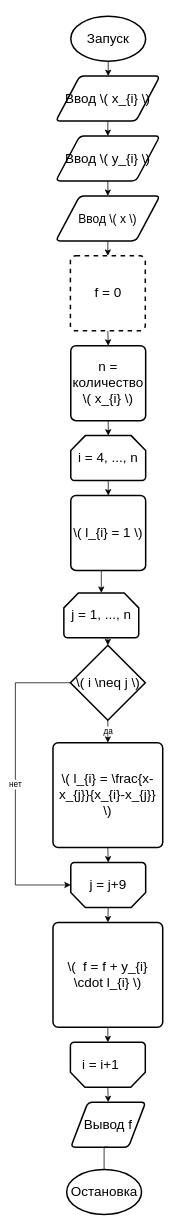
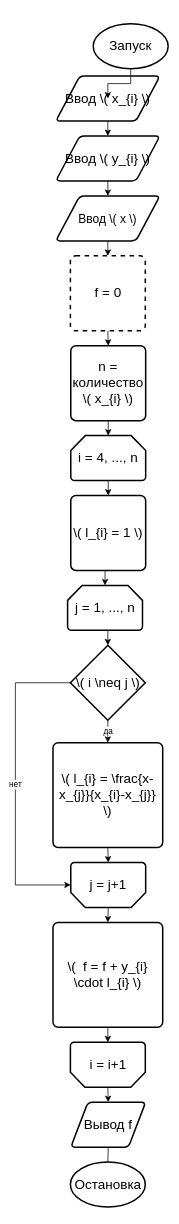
  <mxCell id="0" />
  <mxCell id="1" parent="0" />
  <mxCell id="2" style="edgeStyle=orthogonalEdgeStyle;rounded=0;orthogonalLoop=1;jettySize=auto;html=1;exitX=0.5;exitY=1;exitDx=0;exitDy=0;entryX=0.5;entryY=0;entryDx=0;entryDy=0;" parent="1" source="3" target="5" edge="1"><mxGeometry relative="1" as="geometry" /></mxCell>
  <mxCell id="3" value="&lt;font style=&quot;font-size: 18px;&quot;&gt;Ввод \( x_{i} \)&lt;/font&gt;" style="shape=parallelogram;html=1;strokeWidth=2;perimeter=parallelogramPerimeter;whiteSpace=wrap;rounded=1;arcSize=12;size=0.23;" parent="1" vertex="1"><mxGeometry x="74" y="100" width="139" height="60" as="geometry" /></mxCell>
  <mxCell id="4" style="edgeStyle=orthogonalEdgeStyle;rounded=0;orthogonalLoop=1;jettySize=auto;html=1;exitX=0.5;exitY=1;exitDx=0;exitDy=0;entryX=0.5;entryY=0;entryDx=0;entryDy=0;" parent="1" source="5" target="7" edge="1"><mxGeometry relative="1" as="geometry" /></mxCell>
  <mxCell id="5" value="&lt;font style=&quot;font-size: 18px;&quot;&gt;Ввод \( y_{i} \)&lt;/font&gt;" style="shape=parallelogram;html=1;strokeWidth=2;perimeter=parallelogramPerimeter;whiteSpace=wrap;rounded=1;arcSize=12;size=0.23;" parent="1" vertex="1"><mxGeometry x="74" y="180" width="139" height="60" as="geometry" /></mxCell>
  <mxCell id="6" style="edgeStyle=orthogonalEdgeStyle;rounded=0;orthogonalLoop=1;jettySize=auto;html=1;exitX=0.5;exitY=1;exitDx=0;exitDy=0;entryX=0.5;entryY=0;entryDx=0;entryDy=0;" parent="1" source="7" target="9" edge="1"><mxGeometry relative="1" as="geometry" /></mxCell>
  <mxCell id="7" value="&lt;font style=&quot;font-size: 16px;&quot;&gt;Ввод \( x \)&lt;/font&gt;" style="shape=parallelogram;html=1;strokeWidth=2;perimeter=parallelogramPerimeter;whiteSpace=wrap;rounded=1;arcSize=12;size=0.23;" parent="1" vertex="1"><mxGeometry x="74" y="260" width="139" height="60" as="geometry" /></mxCell>
  <mxCell id="8" style="edgeStyle=orthogonalEdgeStyle;rounded=0;orthogonalLoop=1;jettySize=auto;html=1;exitX=0.5;exitY=1;exitDx=0;exitDy=0;entryX=0.5;entryY=0;entryDx=0;entryDy=0;" edge="1" parent="1" source="9" target="34"><mxGeometry relative="1" as="geometry" /></mxCell>
  <mxCell id="9" value="&lt;font style=&quot;font-size: 18px;&quot;&gt;f = 0&lt;/font&gt;" style="rounded=1;whiteSpace=wrap;html=1;absoluteArcSize=1;arcSize=14;strokeWidth=2;dashed=1;" parent="1" vertex="1"><mxGeometry x="93.5" y="340" width="100" height="100" as="geometry" /></mxCell>
  <mxCell id="10" style="edgeStyle=orthogonalEdgeStyle;rounded=0;orthogonalLoop=1;jettySize=auto;html=1;exitX=0.5;exitY=0;exitDx=0;exitDy=0;exitPerimeter=0;entryX=0.5;entryY=0;entryDx=0;entryDy=0;" parent="1" source="11" target="24" edge="1"><mxGeometry relative="1" as="geometry" /></mxCell>
  <mxCell id="11" value="" style="strokeWidth=2;html=1;shape=mxgraph.flowchart.loop_limit;whiteSpace=wrap;rotation=-180;" parent="1" vertex="1"><mxGeometry x="94" y="1150" width="100" height="60" as="geometry" /></mxCell>
  <mxCell id="12" style="edgeStyle=orthogonalEdgeStyle;rounded=0;orthogonalLoop=1;jettySize=auto;html=1;exitX=0.5;exitY=1;exitDx=0;exitDy=0;exitPerimeter=0;entryX=0.5;entryY=0;entryDx=0;entryDy=0;" parent="1" source="13" target="14" edge="1"><mxGeometry relative="1" as="geometry" /></mxCell>
  <mxCell id="13" value="&lt;font style=&quot;font-size: 18px;&quot;&gt;i = 4, ..., n&lt;/font&gt;" style="strokeWidth=2;html=1;shape=mxgraph.flowchart.loop_limit;whiteSpace=wrap;" parent="1" vertex="1"><mxGeometry x="94" y="580" width="100" height="60" as="geometry" /></mxCell>
  <mxCell id="14" value="&lt;font style=&quot;font-size: 18px;&quot;&gt;\( l_{i} = 1 \)&lt;/font&gt;" style="rounded=1;whiteSpace=wrap;html=1;absoluteArcSize=1;arcSize=14;strokeWidth=2;" parent="1" vertex="1"><mxGeometry x="94" y="660" width="100" height="100" as="geometry" /></mxCell>
- <mxCell id="15" value="&lt;font style=&quot;font-size: 18px;&quot;&gt;j = 1, ..., n&lt;/font&gt;" style="strokeWidth=2;html=1;shape=mxgraph.flowchart.loop_limit;whiteSpace=wrap;" parent="1" vertex="1"><mxGeometry x="84.75" y="790" width="100" height="60" as="geometry" /></mxCell>
+ <mxCell id="15" value="&lt;font style=&quot;font-size: 18px;&quot;&gt;j = 1, ..., n&lt;/font&gt;" style="strokeWidth=2;html=1;shape=mxgraph.flowchart.loop_limit;whiteSpace=wrap;" parent="1" vertex="1"><mxGeometry x="89.75" y="780" width="100" height="60" as="geometry" /></mxCell>
  <mxCell id="16" style="edgeStyle=orthogonalEdgeStyle;rounded=0;orthogonalLoop=1;jettySize=auto;html=1;exitX=0.5;exitY=1;exitDx=0;exitDy=0;entryX=0.5;entryY=0;entryDx=0;entryDy=0;entryPerimeter=0;" parent="1" source="14" target="15" edge="1"><mxGeometry relative="1" as="geometry" /></mxCell>
  <mxCell id="17" value="да" style="edgeStyle=orthogonalEdgeStyle;rounded=0;orthogonalLoop=1;jettySize=auto;html=1;exitX=0.5;exitY=1;exitDx=0;exitDy=0;exitPerimeter=0;entryX=0.5;entryY=0;entryDx=0;entryDy=0;" parent="1" source="18" target="20" edge="1"><mxGeometry relative="1" as="geometry" /></mxCell>
  <mxCell id="18" value="&lt;font style=&quot;font-size: 18px;&quot;&gt;\( i \neq j \)&lt;/font&gt;" style="strokeWidth=2;html=1;shape=mxgraph.flowchart.decision;whiteSpace=wrap;" parent="1" vertex="1"><mxGeometry x="93.5" y="860" width="100" height="100" as="geometry" /></mxCell>
  <mxCell id="19" style="edgeStyle=orthogonalEdgeStyle;rounded=0;orthogonalLoop=1;jettySize=auto;html=1;exitX=0.5;exitY=1;exitDx=0;exitDy=0;exitPerimeter=0;entryX=0.5;entryY=0;entryDx=0;entryDy=0;entryPerimeter=0;" parent="1" source="15" target="18" edge="1"><mxGeometry relative="1" as="geometry" /></mxCell>
  <mxCell id="20" value="&lt;font style=&quot;font-size: 18px;&quot;&gt;\( l_{i} = \frac{x-x_{j}}{x_{i}-x_{j}} \)&lt;/font&gt;" style="rounded=1;whiteSpace=wrap;html=1;absoluteArcSize=1;arcSize=14;strokeWidth=2;" parent="1" vertex="1"><mxGeometry x="70.25" y="990" width="146.5" height="140" as="geometry" /></mxCell>
- <mxCell id="21" value="&lt;font style=&quot;font-size: 18px;&quot;&gt;j = j+9&lt;/font&gt;" style="text;html=1;align=center;verticalAlign=middle;whiteSpace=wrap;rounded=0;" parent="1" vertex="1"><mxGeometry x="113.5" y="1165" width="60" height="30" as="geometry" /></mxCell>
+ <mxCell id="21" value="&lt;font style=&quot;font-size: 18px;&quot;&gt;j = j+1&lt;/font&gt;" style="text;html=1;align=center;verticalAlign=middle;whiteSpace=wrap;rounded=0;" parent="1" vertex="1"><mxGeometry x="113.5" y="1165" width="60" height="30" as="geometry" /></mxCell>
  <mxCell id="22" style="edgeStyle=orthogonalEdgeStyle;rounded=0;orthogonalLoop=1;jettySize=auto;html=1;exitX=0.5;exitY=1;exitDx=0;exitDy=0;entryX=0.5;entryY=1;entryDx=0;entryDy=0;entryPerimeter=0;" parent="1" source="20" target="11" edge="1"><mxGeometry relative="1" as="geometry" /></mxCell>
  <mxCell id="23" value="нет" style="edgeStyle=orthogonalEdgeStyle;rounded=0;orthogonalLoop=1;jettySize=auto;html=1;exitX=0;exitY=0.5;exitDx=0;exitDy=0;exitPerimeter=0;entryX=1;entryY=0.5;entryDx=0;entryDy=0;entryPerimeter=0;" parent="1" source="18" target="11" edge="1"><mxGeometry relative="1" as="geometry"><Array as="points"><mxPoint x="20" y="910" /><mxPoint x="20" y="1180" /></Array></mxGeometry></mxCell>
  <mxCell id="24" value="&lt;span style=&quot;font-size: 18px;&quot;&gt;\(&amp;nbsp; f = f + y_{i} \cdot l_{i} \)&lt;/span&gt;" style="rounded=1;whiteSpace=wrap;html=1;absoluteArcSize=1;arcSize=14;strokeWidth=2;" parent="1" vertex="1"><mxGeometry x="70.25" y="1230" width="146.5" height="140" as="geometry" /></mxCell>
  <mxCell id="25" style="edgeStyle=orthogonalEdgeStyle;rounded=0;orthogonalLoop=1;jettySize=auto;html=1;exitX=0.5;exitY=0;exitDx=0;exitDy=0;exitPerimeter=0;entryX=0.5;entryY=0;entryDx=0;entryDy=0;" parent="1" source="26" target="29" edge="1"><mxGeometry relative="1" as="geometry" /></mxCell>
  <mxCell id="26" value="" style="strokeWidth=2;html=1;shape=mxgraph.flowchart.loop_limit;whiteSpace=wrap;rotation=-180;" parent="1" vertex="1"><mxGeometry x="93.5" y="1390" width="100" height="60" as="geometry" /></mxCell>
  <mxCell id="27" style="edgeStyle=orthogonalEdgeStyle;rounded=0;orthogonalLoop=1;jettySize=auto;html=1;exitX=0.5;exitY=1;exitDx=0;exitDy=0;entryX=0.5;entryY=1;entryDx=0;entryDy=0;entryPerimeter=0;" parent="1" source="24" target="26" edge="1"><mxGeometry relative="1" as="geometry" /></mxCell>
- <mxCell id="28" value="&lt;font style=&quot;font-size: 18px;&quot;&gt;i = i+1&lt;/font&gt;" style="text;html=1;align=center;verticalAlign=middle;whiteSpace=wrap;rounded=0;" parent="1" vertex="1"><mxGeometry x="104" y="1405" width="60" height="30" as="geometry" /></mxCell>
+ <mxCell id="28" value="&lt;font style=&quot;font-size: 18px;&quot;&gt;i = i+1&lt;/font&gt;" style="text;html=1;align=center;verticalAlign=middle;whiteSpace=wrap;rounded=0;" parent="1" vertex="1"><mxGeometry x="114" y="1405" width="60" height="30" as="geometry" /></mxCell>
  <mxCell id="29" value="&lt;font style=&quot;font-size: 18px;&quot;&gt;Вывод f&lt;/font&gt;" style="shape=parallelogram;html=1;strokeWidth=2;perimeter=parallelogramPerimeter;whiteSpace=wrap;rounded=1;arcSize=12;size=0.23;" parent="1" vertex="1"><mxGeometry x="94" y="1470" width="100" height="60" as="geometry" /></mxCell>
  <mxCell id="30" style="edgeStyle=orthogonalEdgeStyle;rounded=0;orthogonalLoop=1;jettySize=auto;html=1;exitX=0.5;exitY=1;exitDx=0;exitDy=0;exitPerimeter=0;" parent="1" source="31" target="3" edge="1"><mxGeometry relative="1" as="geometry" /></mxCell>
- <mxCell id="31" value="&lt;font style=&quot;font-size: 18px;&quot;&gt;Запуск&lt;/font&gt;" style="strokeWidth=2;html=1;shape=mxgraph.flowchart.start_1;whiteSpace=wrap;" parent="1" vertex="1"><mxGeometry x="94" y="20" width="100" height="60" as="geometry" /></mxCell>
- <mxCell id="32" value="&lt;font style=&quot;font-size: 18px;&quot;&gt;Остановка&lt;/font&gt;" style="strokeWidth=2;html=1;shape=mxgraph.flowchart.start_1;whiteSpace=wrap;" parent="1" vertex="1"><mxGeometry x="88.5" y="1560" width="100" height="60" as="geometry" /></mxCell>
+ <mxCell id="31" value="&lt;font style=&quot;font-size: 18px;&quot;&gt;Запуск&lt;/font&gt;" style="strokeWidth=2;html=1;shape=mxgraph.flowchart.start_1;whiteSpace=wrap;" parent="1" vertex="1"><mxGeometry x="124" y="30" width="100" height="60" as="geometry" /></mxCell>
+ <mxCell id="32" value="&lt;font style=&quot;font-size: 18px;&quot;&gt;Остановка&lt;/font&gt;" style="strokeWidth=2;html=1;shape=mxgraph.flowchart.start_1;whiteSpace=wrap;" parent="1" vertex="1"><mxGeometry x="93.5" y="1550" width="100" height="60" as="geometry" /></mxCell>
  <mxCell id="33" style="edgeStyle=orthogonalEdgeStyle;rounded=0;orthogonalLoop=1;jettySize=auto;html=1;exitX=0.5;exitY=1;exitDx=0;exitDy=0;entryX=0.5;entryY=0;entryDx=0;entryDy=0;entryPerimeter=0;endArrow=none;" parent="1" source="29" target="32" edge="1"><mxGeometry relative="1" as="geometry" /></mxCell>
  <mxCell id="34" value="&lt;font style=&quot;font-size: 18px;&quot;&gt;n = количество \( x_{i} \)&lt;/font&gt;" style="rounded=1;whiteSpace=wrap;html=1;absoluteArcSize=1;arcSize=14;strokeWidth=2;" parent="1" vertex="1"><mxGeometry x="94" y="460" width="100" height="100" as="geometry" /></mxCell>
  <mxCell id="35" style="edgeStyle=orthogonalEdgeStyle;rounded=0;orthogonalLoop=1;jettySize=auto;html=1;exitX=0.5;exitY=1;exitDx=0;exitDy=0;entryX=0.5;entryY=0;entryDx=0;entryDy=0;entryPerimeter=0;" parent="1" source="34" target="13" edge="1"><mxGeometry relative="1" as="geometry" /></mxCell>
